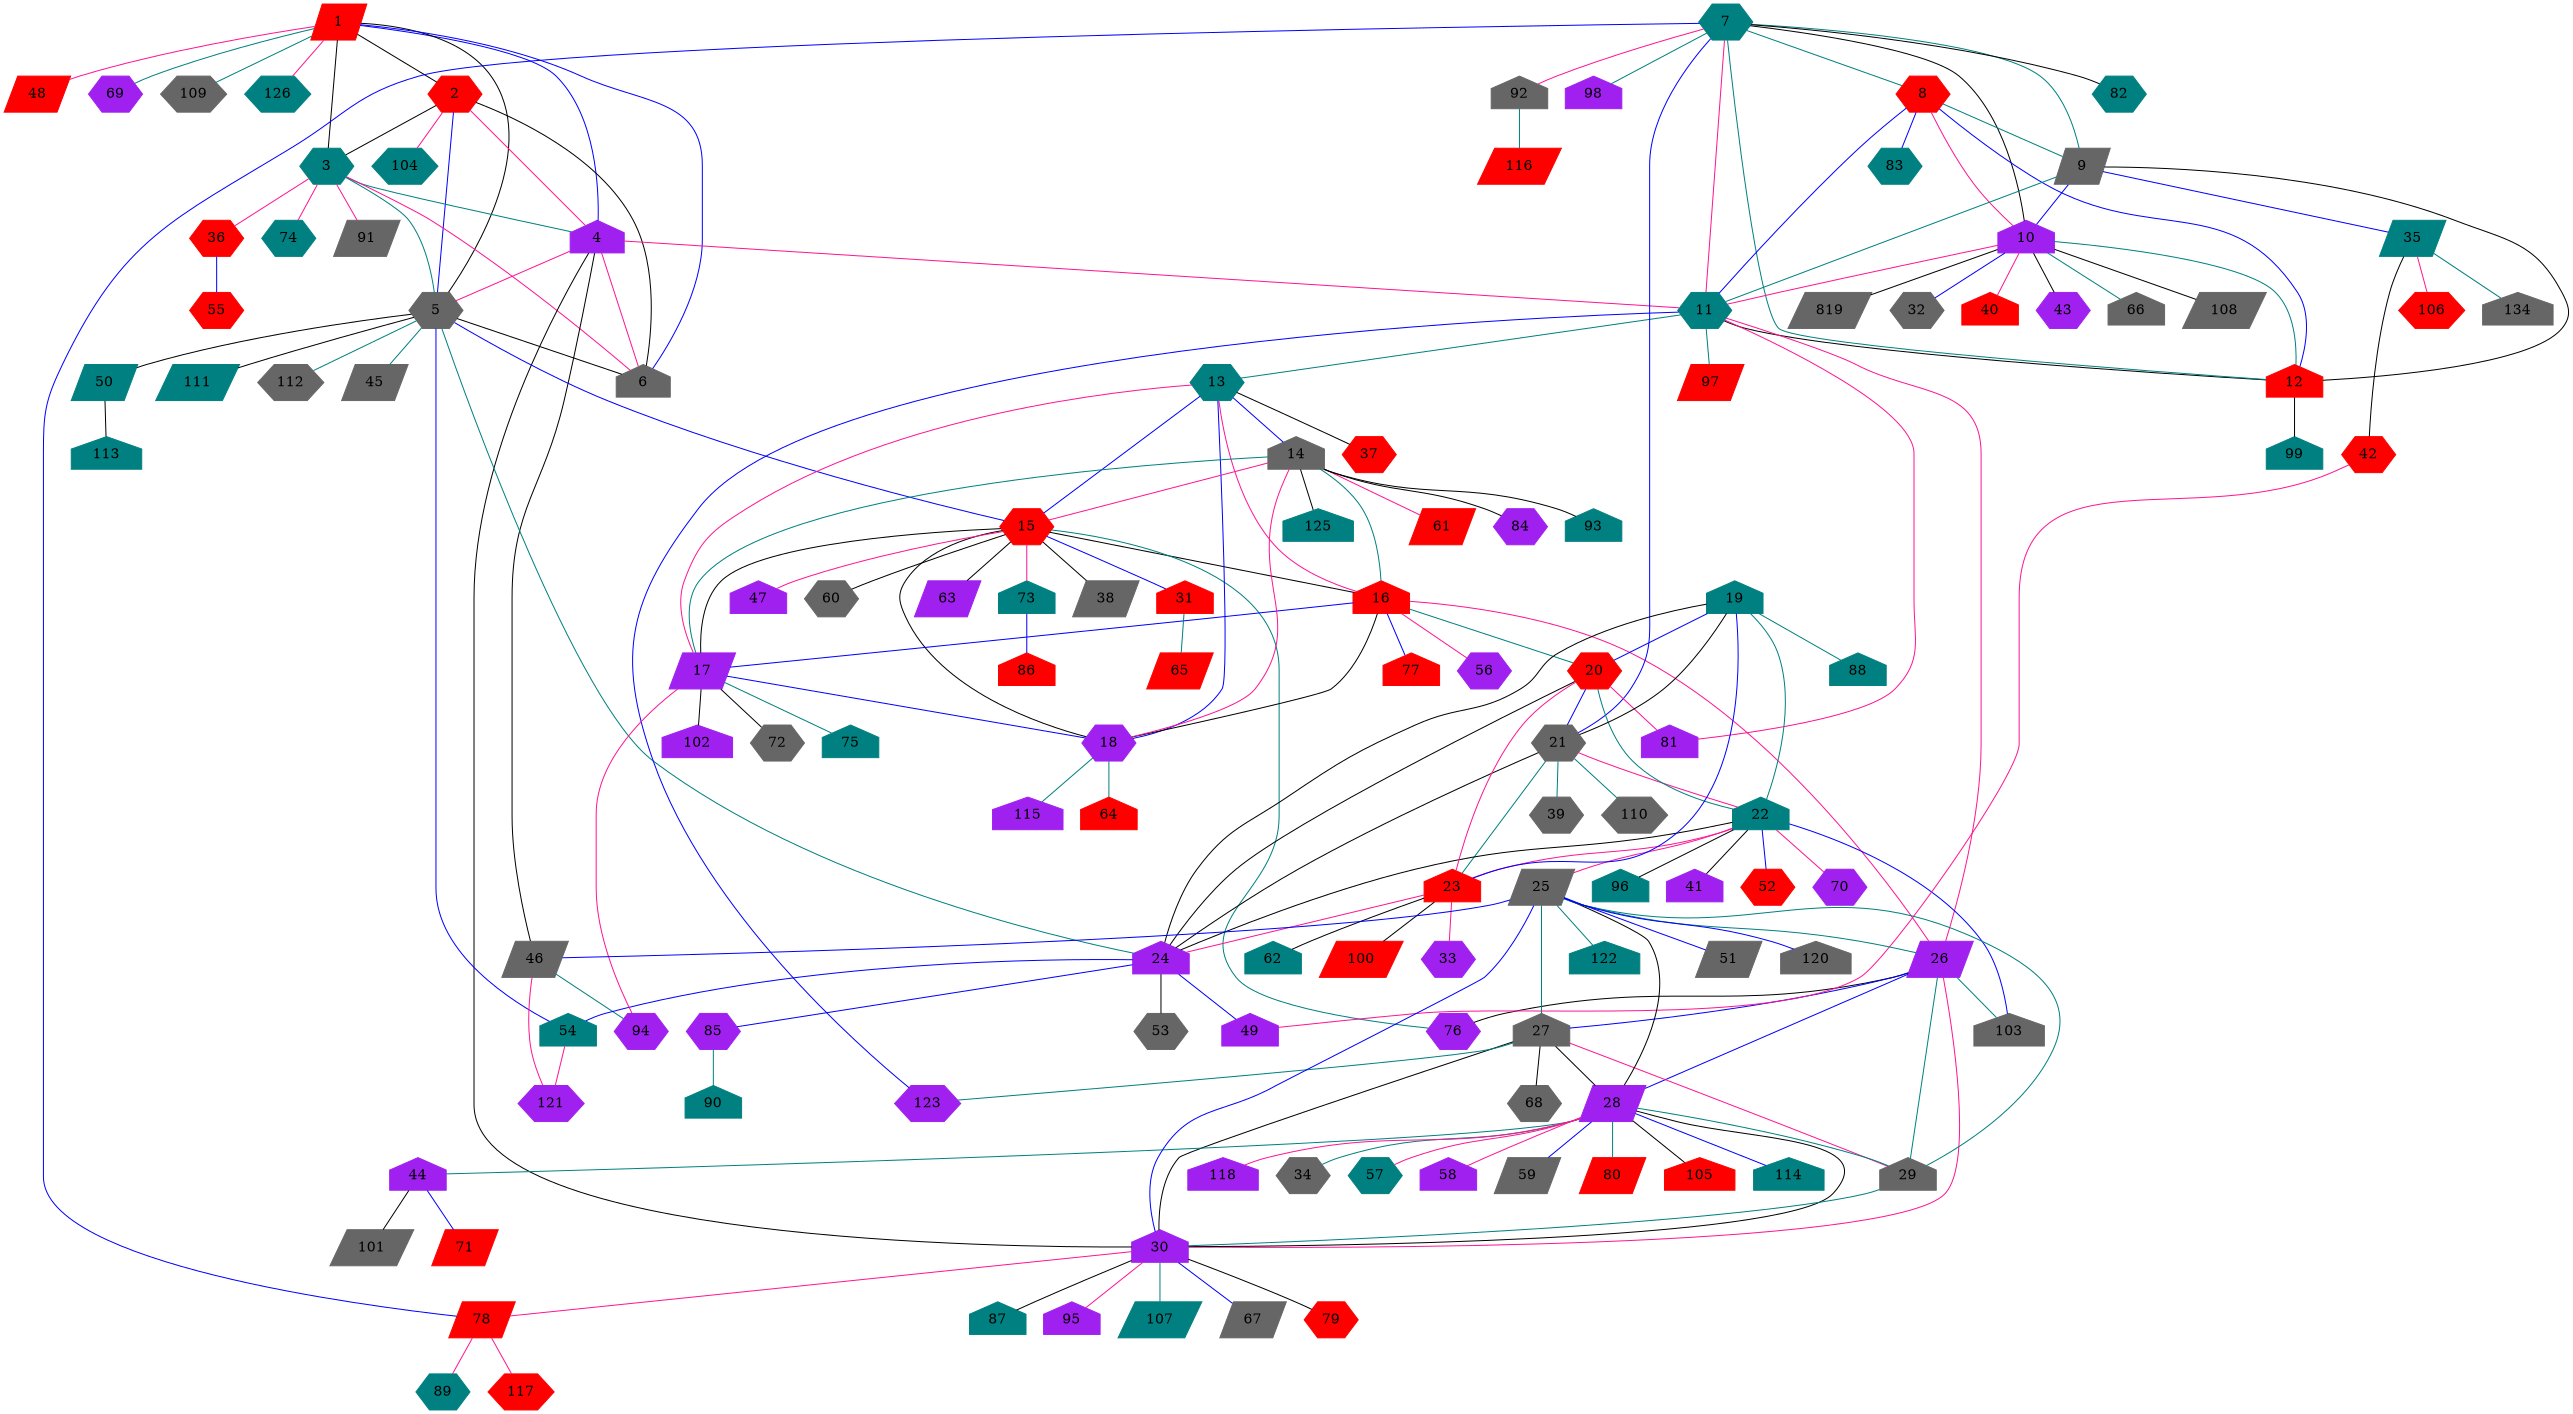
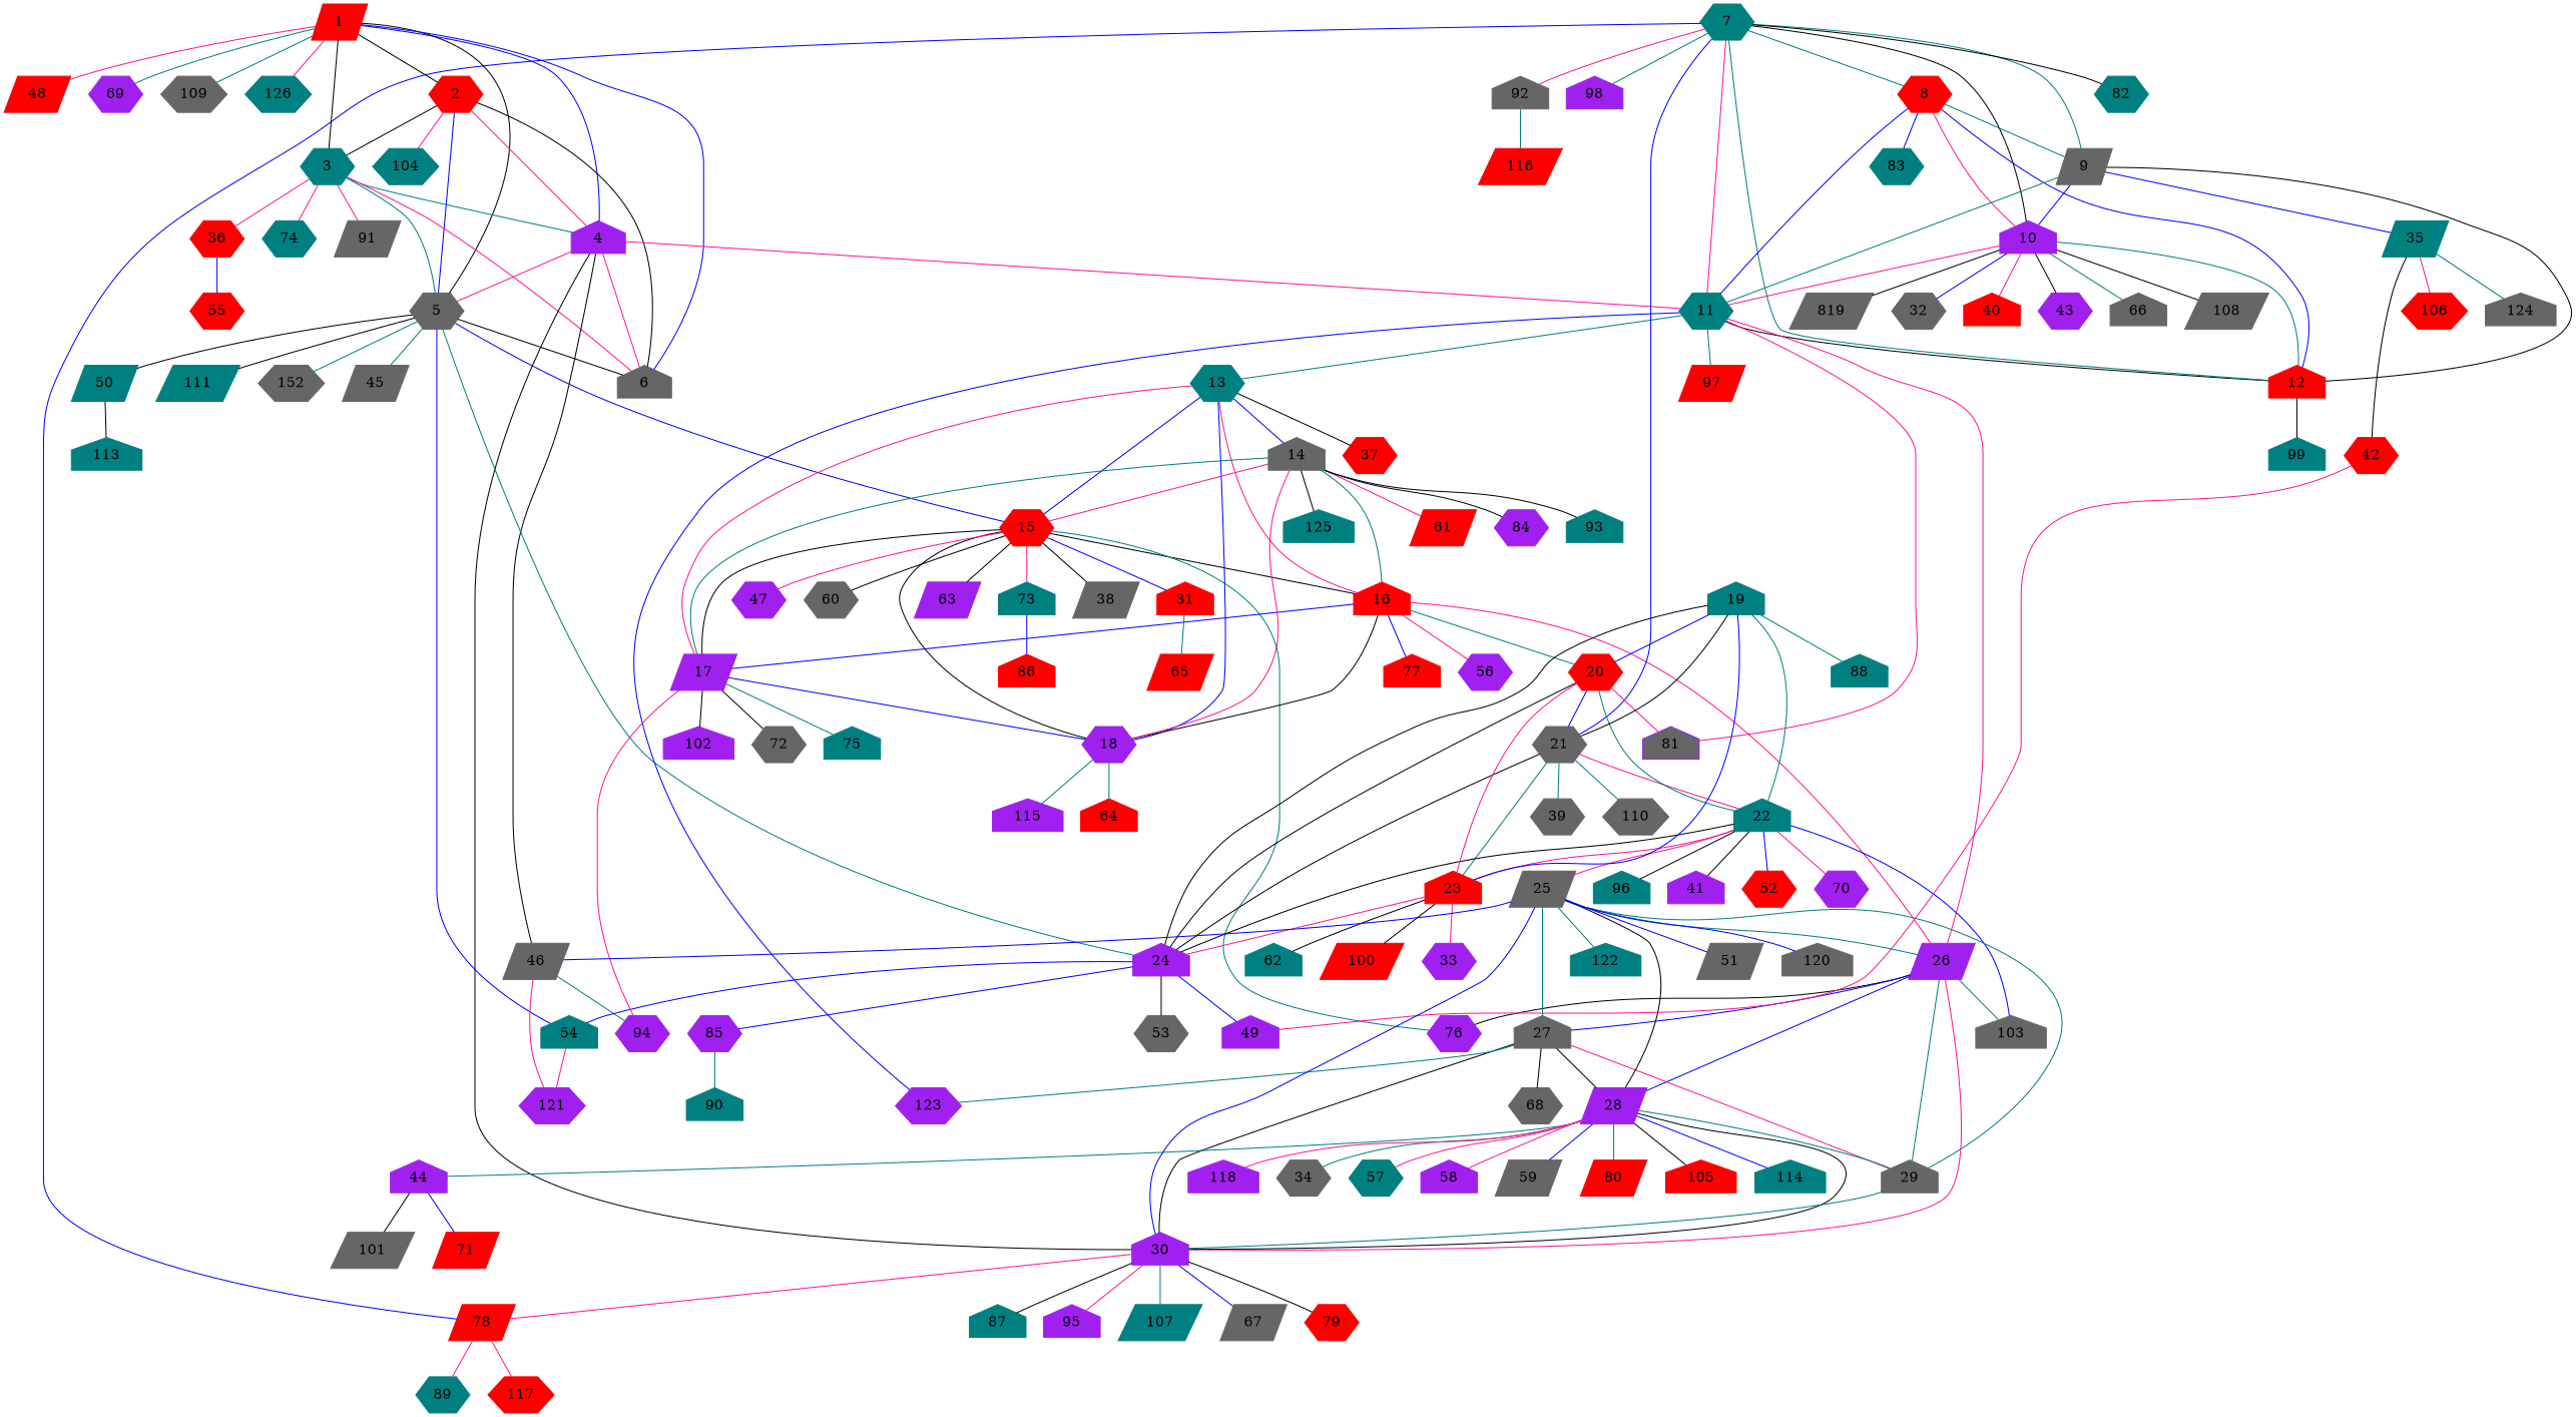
  graph {
    node [color=gray40 shape=house style=filled]
    edge [color=black]
    1 [color=red shape=parallelogram]
    2 [color=red shape=hexagon]
    3 [color=teal shape=hexagon]
    4 [color=purple]
    5 [shape=hexagon]
    6
    48 [color=red shape=parallelogram]
    69 [color=purple shape=hexagon]
    109 [shape=hexagon]
    126 [color=teal shape=hexagon]
    104 [color=teal shape=hexagon]
    36 [color=red shape=hexagon]
    74 [color=teal shape=hexagon]
    91 [shape=parallelogram]
    11 [color=teal shape=hexagon]
    30 [color=purple]
    46 [shape=parallelogram]
    15 [color=red shape=hexagon]
    24 [color=purple]
    45 [shape=parallelogram]
    50 [color=teal shape=parallelogram]
    54 [color=teal]
    111 [color=teal shape=parallelogram]
-   112 [shape=hexagon]
+   112 [shape=hexagon label=152]
    55 [color=red shape=hexagon]
    12 [color=red]
    13 [color=teal shape=hexagon]
    26 [color=purple shape=parallelogram]
-   81 [color=purple]
+   81 [color=purple fillcolor=gray40]
    97 [color=red shape=parallelogram]
    123 [color=purple shape=hexagon]
    78 [color=red shape=parallelogram]
    67 [shape=parallelogram]
    79 [color=red shape=hexagon]
    87 [color=teal]
    95 [color=purple]
    107 [color=teal shape=parallelogram]
    94 [color=purple shape=hexagon]
    121 [color=purple shape=hexagon]
    16 [color=red]
    17 [color=purple shape=parallelogram]
    18 [color=purple shape=hexagon]
    31 [color=red]
    38 [shape=parallelogram]
-   47 [color=purple]
+   47 [color=purple shape=hexagon]
    60 [shape=hexagon]
    63 [color=purple shape=parallelogram]
    73 [color=teal]
    76 [color=purple shape=hexagon]
    49 [color=purple]
    53 [shape=hexagon]
    85 [color=purple shape=hexagon]
    113 [color=teal]
    7 [color=teal shape=hexagon]
    8 [color=red shape=hexagon]
    9 [shape=parallelogram]
    10 [color=purple]
    21 [shape=hexagon]
    82 [color=teal shape=hexagon]
    92
    98 [color=purple]
    83 [color=teal shape=hexagon]
    35 [color=teal shape=parallelogram]
    32 [shape=hexagon]
    40 [color=red]
    43 [color=purple shape=hexagon]
    66
    108 [shape=parallelogram]
    n69 [label=819 shape=parallelogram]
    99 [color=teal]
    22 [color=teal]
    23 [color=red]
    39 [shape=hexagon]
    110 [shape=hexagon]
    89 [color=teal shape=hexagon]
    117 [color=red shape=hexagon]
    116 [color=red shape=parallelogram]
    42 [color=red shape=hexagon]
    106 [color=red shape=hexagon]
-   124 [label=134]
+   124
    14
    37 [color=red shape=hexagon]
    103
    27
    28 [color=purple shape=parallelogram]
    29
    61 [color=red shape=parallelogram]
    84 [color=purple shape=hexagon]
    93 [color=teal]
    125 [color=teal]
    20 [color=red shape=hexagon]
    56 [color=purple shape=hexagon]
    77 [color=red]
    72 [shape=hexagon]
    75 [color=teal]
    102 [color=purple]
    64 [color=red]
    115 [color=purple]
    65 [color=red shape=parallelogram]
    86 [color=red]
    19 [color=teal]
    88 [color=teal]
    25 [shape=parallelogram]
    41 [color=purple]
    52 [color=red shape=hexagon]
    70 [color=purple shape=hexagon]
    96 [color=teal]
    33 [color=purple shape=hexagon]
    62 [color=teal]
    100 [color=red shape=parallelogram]
    51 [shape=parallelogram]
    120
    122 [color=teal]
    90 [color=teal]
    68 [shape=hexagon]
    34 [shape=hexagon]
    44 [color=purple]
    57 [color=teal shape=hexagon]
    58 [color=purple]
    59 [shape=parallelogram]
    80 [color=red shape=parallelogram]
    105 [color=red]
    114 [color=teal]
    118 [color=purple]
    71 [color=red shape=parallelogram]
    101 [shape=parallelogram]
    1 -- 2
    1 -- 3
    1 -- 4 [color=blue]
    1 -- 5
    1 -- 6 [color=blue]
    1 -- 48 [color=deeppink]
    1 -- 69 [color=teal]
    1 -- 109 [color=teal]
    1 -- 126 [color=deeppink]
    2 -- 3
    2 -- 4 [color=deeppink]
    2 -- 5 [color=blue]
    2 -- 6
    2 -- 104 [color=deeppink]
    3 -- 4 [color=teal]
    3 -- 5 [color=teal]
    3 -- 6 [color=deeppink]
    3 -- 36 [color=deeppink]
    3 -- 74 [color=deeppink]
    3 -- 91 [color=deeppink]
    4 -- 5 [color=deeppink]
    4 -- 6 [color=deeppink]
    4 -- 11 [color=deeppink]
    4 -- 30
    4 -- 46
    5 -- 6
    5 -- 15 [color=blue]
    5 -- 24 [color=teal]
    5 -- 45 [color=teal]
    5 -- 50
    5 -- 54 [color=blue]
    5 -- 111
    5 -- 112 [color=teal]
    36 -- 55 [color=blue]
    11 -- 12
    11 -- 13 [color=teal]
    11 -- 26 [color=deeppink]
    11 -- 81 [color=deeppink]
    11 -- 97 [color=teal]
    11 -- 123 [color=blue]
    30 -- 78 [color=deeppink]
    30 -- 67 [color=blue]
    30 -- 79
    30 -- 87
    30 -- 95 [color=deeppink]
    30 -- 107 [color=teal]
    46 -- 94 [color=teal]
    46 -- 121 [color=deeppink]
    15 -- 16
    15 -- 17
    15 -- 18
    15 -- 31 [color=blue]
    15 -- 38
    15 -- 47 [color=deeppink]
    15 -- 60
    15 -- 63
    15 -- 73 [color=deeppink]
    15 -- 76 [color=teal]
    24 -- 54 [color=blue]
    24 -- 49 [color=blue]
    24 -- 53
    24 -- 85 [color=blue]
    50 -- 113
    54 -- 121 [color=deeppink]
    12 -- 99
    13 -- 15 [color=blue]
    13 -- 16 [color=deeppink]
    13 -- 17 [color=deeppink]
    13 -- 18 [color=blue]
    13 -- 14 [color=blue]
    13 -- 37
    26 -- 30 [color=deeppink]
    26 -- 76
    26 -- 103 [color=teal]
    26 -- 27 [color=blue]
    26 -- 28 [color=blue]
    26 -- 29 [color=teal]
    78 -- 89 [color=deeppink]
    78 -- 117 [color=deeppink]
    16 -- 26 [color=deeppink]
    16 -- 17 [color=blue]
    16 -- 18
    16 -- 20 [color=teal]
    16 -- 56 [color=deeppink]
    16 -- 77 [color=blue]
    17 -- 94 [color=deeppink]
    17 -- 18 [color=blue]
    17 -- 72
    17 -- 75 [color=teal]
    17 -- 102
    18 -- 64 [color=teal]
    18 -- 115 [color=teal]
    31 -- 65 [color=teal]
    73 -- 86 [color=blue]
    85 -- 90 [color=teal]
    7 -- 11 [color=deeppink]
    7 -- 12 [color=teal]
    7 -- 78 [color=blue]
    7 -- 8 [color=teal]
    7 -- 9 [color=teal]
    7 -- 10
    7 -- 21 [color=blue]
    7 -- 82
    7 -- 92 [color=deeppink]
    7 -- 98 [color=teal]
    8 -- 11 [color=blue]
    8 -- 12 [color=blue]
    8 -- 9 [color=teal]
    8 -- 10 [color=deeppink]
    8 -- 83 [color=blue]
    9 -- 11 [color=teal]
    9 -- 12
    9 -- 10 [color=blue]
    9 -- 35 [color=blue]
    10 -- 11 [color=deeppink]
    10 -- 12 [color=teal]
    10 -- 32 [color=blue]
    10 -- 40 [color=deeppink]
    10 -- 43
    10 -- 66 [color=teal]
    10 -- 108
    10 -- n69
    21 -- 24
    21 -- 22 [color=deeppink]
    21 -- 23 [color=teal]
    21 -- 39 [color=teal]
    21 -- 110 [color=teal]
    92 -- 116 [color=teal]
    35 -- 42
    35 -- 106 [color=deeppink]
    35 -- 124 [color=teal]
    22 -- 24
    22 -- 23 [color=deeppink]
    22 -- 103 [color=blue]
    22 -- 25 [color=deeppink]
    22 -- 41
    22 -- 52 [color=blue]
    22 -- 70 [color=deeppink]
    22 -- 96
    23 -- 24 [color=deeppink]
    23 -- 33 [color=deeppink]
    23 -- 62
    23 -- 100
    42 -- 49 [color=deeppink]
    14 -- 15 [color=deeppink]
    14 -- 16 [color=teal]
    14 -- 17 [color=teal]
    14 -- 18 [color=deeppink]
    14 -- 61 [color=deeppink]
    14 -- 84
    14 -- 93
    14 -- 125
    27 -- 30
    27 -- 123 [color=teal]
    27 -- 28
    27 -- 29 [color=deeppink]
    27 -- 68
    28 -- 30
    28 -- 29 [color=teal]
    28 -- 34 [color=teal]
    28 -- 44 [color=teal]
    28 -- 57 [color=deeppink]
    28 -- 58 [color=deeppink]
    28 -- 59 [color=blue]
    28 -- 80 [color=teal]
    28 -- 105
    28 -- 114 [color=blue]
    28 -- 118 [color=deeppink]
    29 -- 30 [color=teal]
    20 -- 24
    20 -- 81 [color=deeppink]
    20 -- 21 [color=blue]
    20 -- 22 [color=teal]
    20 -- 23 [color=deeppink]
    19 -- 24
    19 -- 21
    19 -- 22 [color=teal]
    19 -- 23 [color=blue]
    19 -- 20 [color=blue]
    19 -- 88 [color=teal]
    25 -- 30 [color=blue]
    25 -- 46 [color=blue]
    25 -- 26 [color=teal]
    25 -- 27 [color=teal]
    25 -- 28
    25 -- 29 [color=teal]
    25 -- 51 [color=blue]
    25 -- 120 [color=blue]
    25 -- 122 [color=teal]
    44 -- 71 [color=blue]
    44 -- 101
  }
